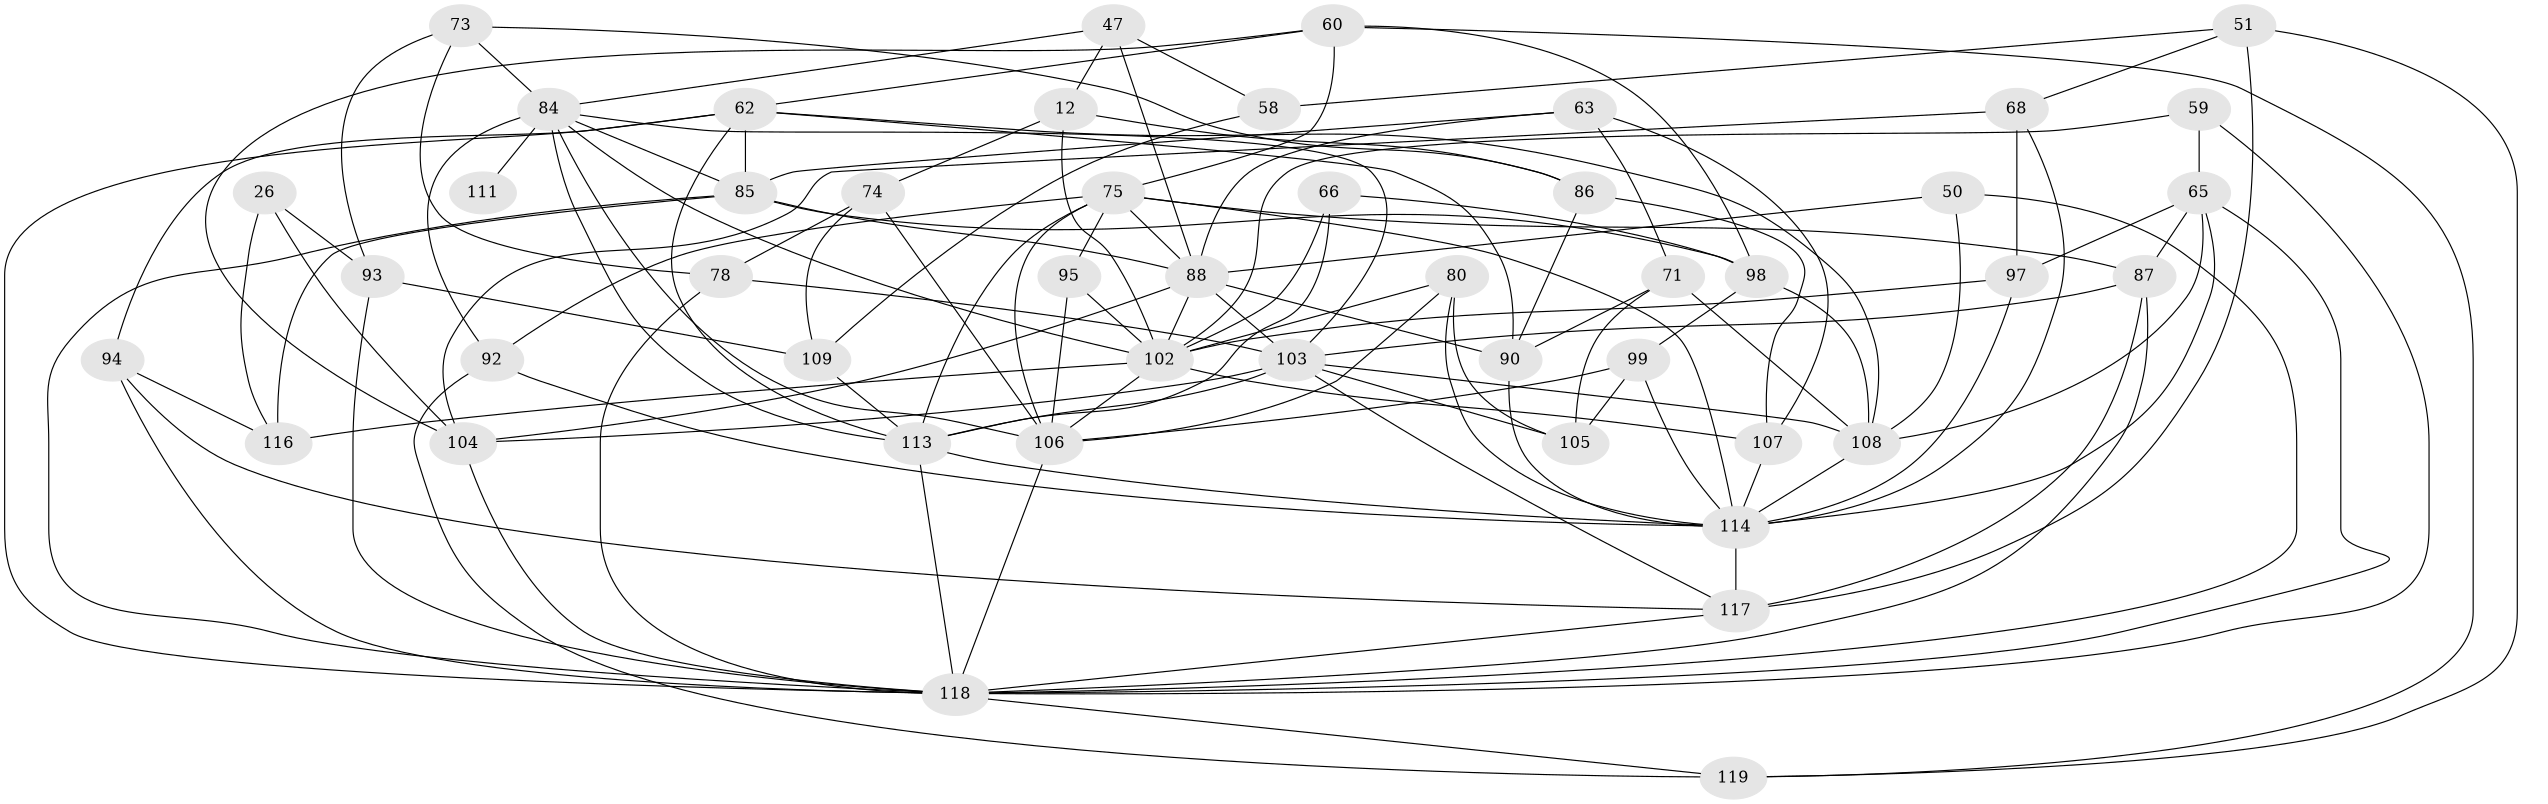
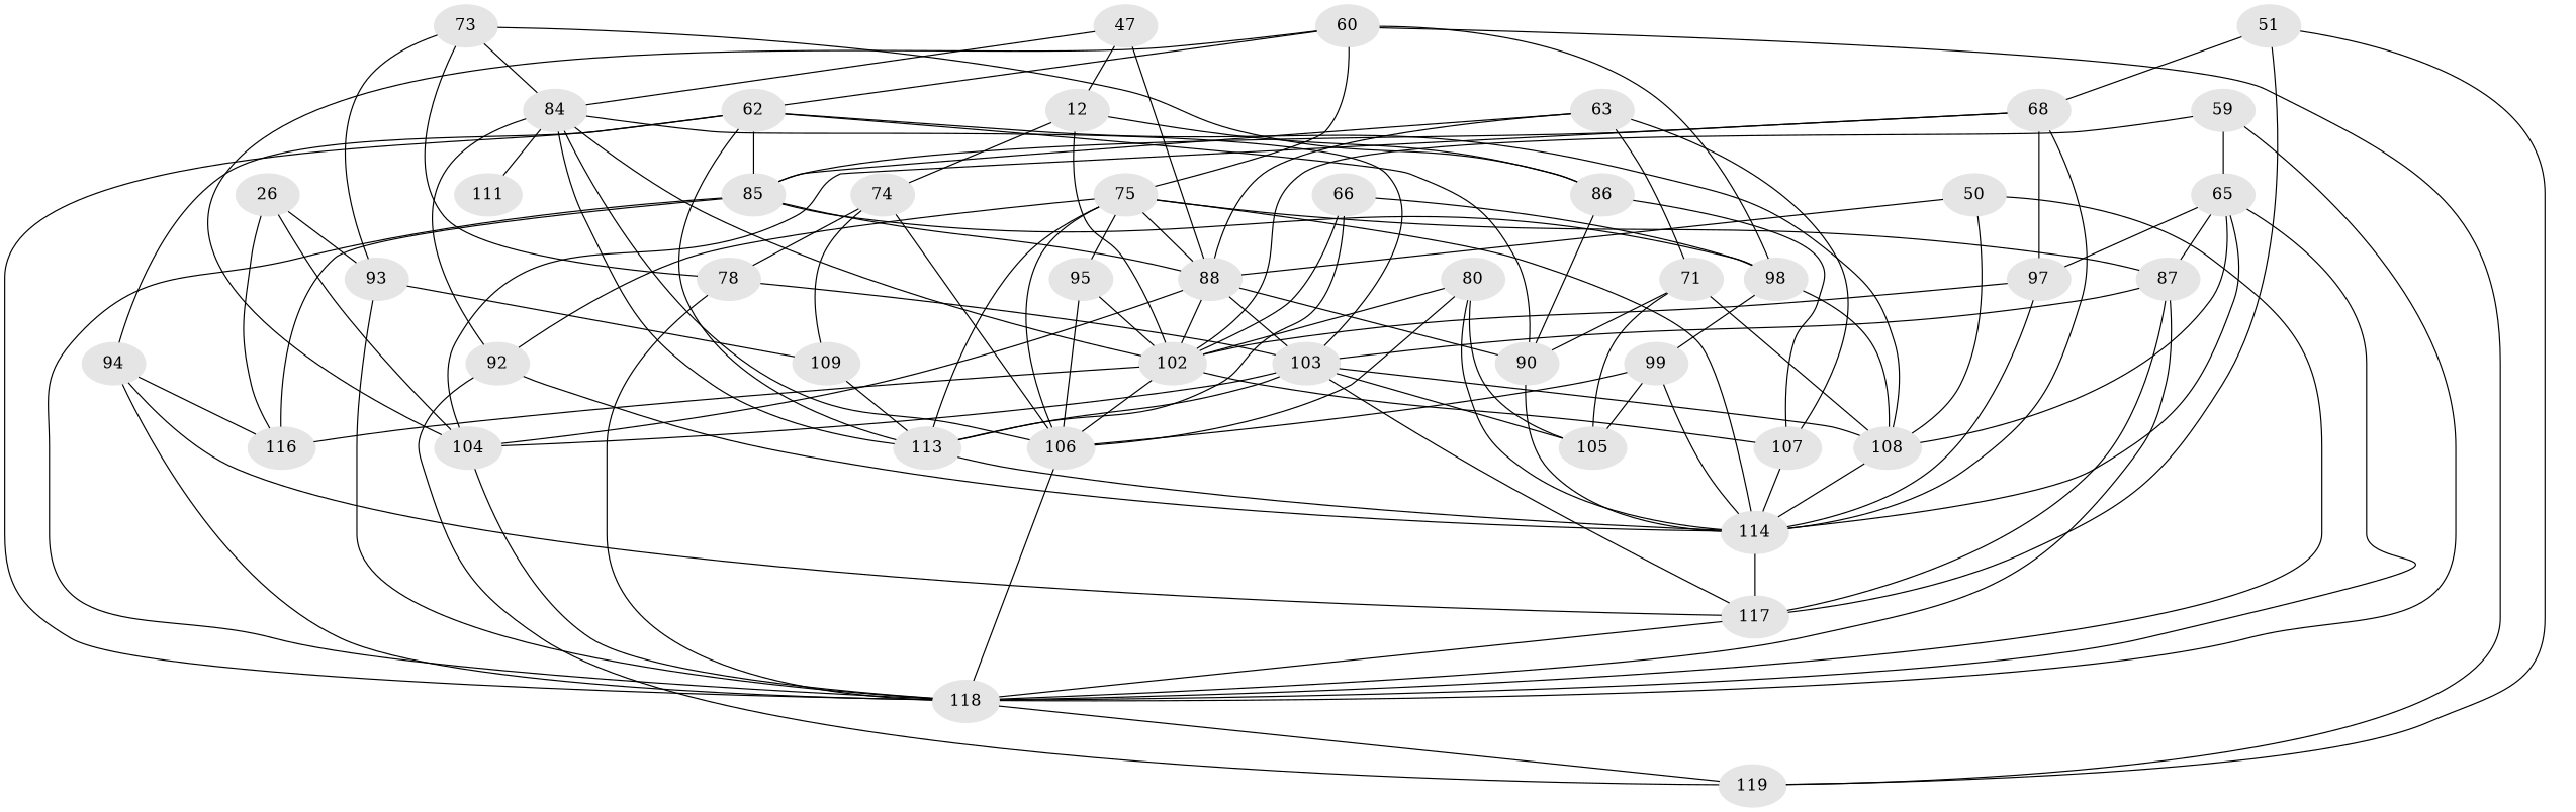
  graph {
    node [color=gray90 style=filled]
    26 [super="+25"]
    93 [super="+49"]
    104 [super="+3+83"]
    116
    118 [super="+19+57+112+101"]
    109
    n7 [label=12]
    47
-   58
    84 [super="+9+67"]
    88 [super="+7+11+55"]
    74
    86
    102 [super="+77+91"]
    85 [super="+69"]
    113 [super="+20+42+70+110"]
    111
    106 [super="+17+89"]
    92
    103 [super="+72+81"]
    90 [super="+82"]
    50
    108 [super="+100+64"]
    114 [super="+96"]
    119
    51
    68 [super="+35"]
    117 [super="+115"]
    97 [super="+56"]
    78
    107
    65 [super="+2+10+16"]
    87 [super="+61"]
    59
    60 [super="+54"]
    62 [super="+1+24+48"]
    75 [super="+39+43"]
    98
    94
    66
    95
    63
    71
    105
    99
    73
    80
    26 -- 93 [weight=2]
    26 -- 104 [weight=3]
    26 -- 116
    93 -- 118 [weight=2]
    93 -- 109
    104 -- 118 [weight=2]
    118 -- 119
    109 -- 113
    n7 -- 74
    n7 -- 86
    n7 -- 102
    47 -- n7
-   47 -- 58
    47 -- 84
    47 -- 88
-   58 -- 109
    84 -- 102
-   84 -- 85
+   68 -- 85
    84 -- 113
    84 -- 111 [weight=3]
    84 -- 106
    84 -- 92
    84 -- 103
    88 -- 104
    88 -- 102 [weight=3]
    88 -- 103 [weight=3]
    88 -- 90
    74 -- 109
    74 -- 106
    74 -- 78
    86 -- 90
    86 -- 107
    102 -- 116
    102 -- 106
    102 -- 107
    85 -- 116
    85 -- 118 [weight=2]
    85 -- 88
    85 -- 98
-   113 -- 118
    113 -- 114
    106 -- 118 [weight=3]
    92 -- 114
    92 -- 119
    103 -- 104
    103 -- 113 [weight=2]
    103 -- 108 [weight=3]
    103 -- 117
    103 -- 105
    90 -- 114
    50 -- 118
    50 -- 88
    50 -- 108
    108 -- 114 [weight=2]
    114 -- 117 [weight=2]
-   51 -- 58
    51 -- 119
    51 -- 68
    51 -- 117
    68 -- 104 [weight=2]
    68 -- 114
    68 -- 97 [weight=2]
    117 -- 118
    97 -- 102
    97 -- 114
    78 -- 118
    78 -- 103
    107 -- 114
    65 -- 118
    65 -- 108 [weight=2]
    65 -- 114
    65 -- 97 [weight=2]
    65 -- 87 [weight=2]
    87 -- 118 [weight=2]
    87 -- 103
    87 -- 117 [weight=2]
    59 -- 118
    59 -- 102
    59 -- 65 [weight=2]
    60 -- 104
    60 -- 119
    60 -- 62
    60 -- 75 [weight=2]
    60 -- 98
    62 -- 118
    62 -- 85 [weight=3]
    62 -- 113 [weight=2]
    62 -- 90 [weight=2]
    62 -- 108 [weight=2]
    62 -- 94
    75 -- 88 [weight=2]
    75 -- 113 [weight=3]
    75 -- 106
    75 -- 92
    75 -- 114
    75 -- 87 [weight=3]
    75 -- 95
    98 -- 108
    98 -- 99
    94 -- 116
    94 -- 118
    94 -- 117
    66 -- 102
    66 -- 113
    66 -- 98
    95 -- 102
    95 -- 106 [weight=2]
    63 -- 88
    63 -- 85
    63 -- 107
    63 -- 71
    71 -- 90
    71 -- 108
    71 -- 105
    99 -- 106 [weight=2]
    99 -- 114
    99 -- 105
    73 -- 93
    73 -- 84
    73 -- 86
    73 -- 78
    80 -- 102
    80 -- 106
    80 -- 114
    80 -- 105
  }
